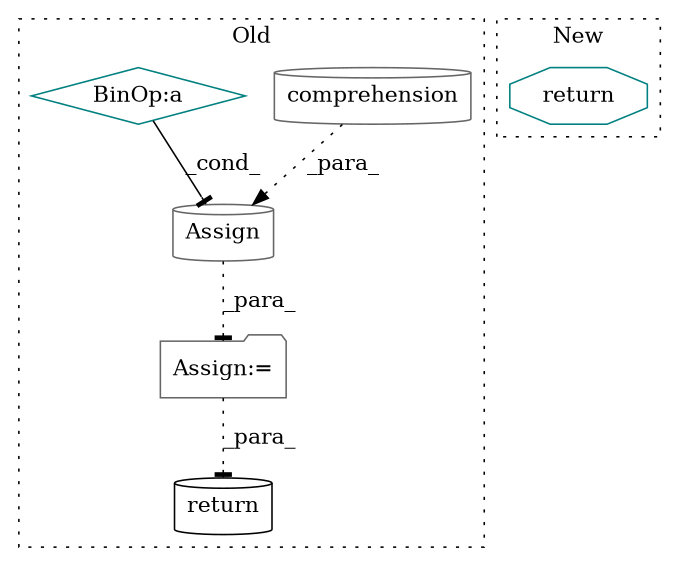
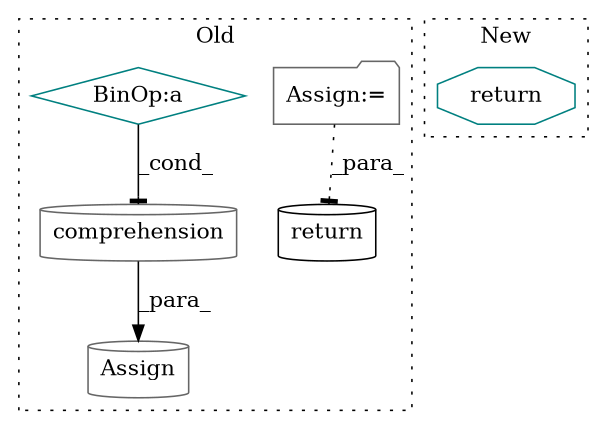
  digraph {
    node [a=93 color=gray40 l=3 shape=cylinder]
    edge [arrowhead=tee style=dotted]
    n1 [a=106 l=63 label=Assign s=1661]
    n2 [a=45 label=comprehension s=1697]
    n3 [color=black l=7 label=return s=2029]
    n4 [a=68 label="Assign:=" s=1658 shape=folder]
    n5 [a=82 color=teal l=1 label="BinOp:a" s=1693 shape=diamond]
    n6 [color=teal l=7 label=return s=1680 shape=octagon]
    subgraph cluster_1 {
      label=Old
      style=dotted
      n1
      n2
      n3
      n4
      n5
    }
    subgraph cluster_2 {
      label=New
      style=dotted
      n6
    }
-   n1 -> n4 [label=_para_]
-   n2 -> n1 [arrowhead=normal label=_para_]
+   n2 -> n1 [arrowhead=normal label=_para_ style=solid]
    n4 -> n3 [label=_para_]
-   n5 -> n1 [label=_cond_ style=solid]
+   n5 -> n2 [label=_cond_ style=solid]
  }
